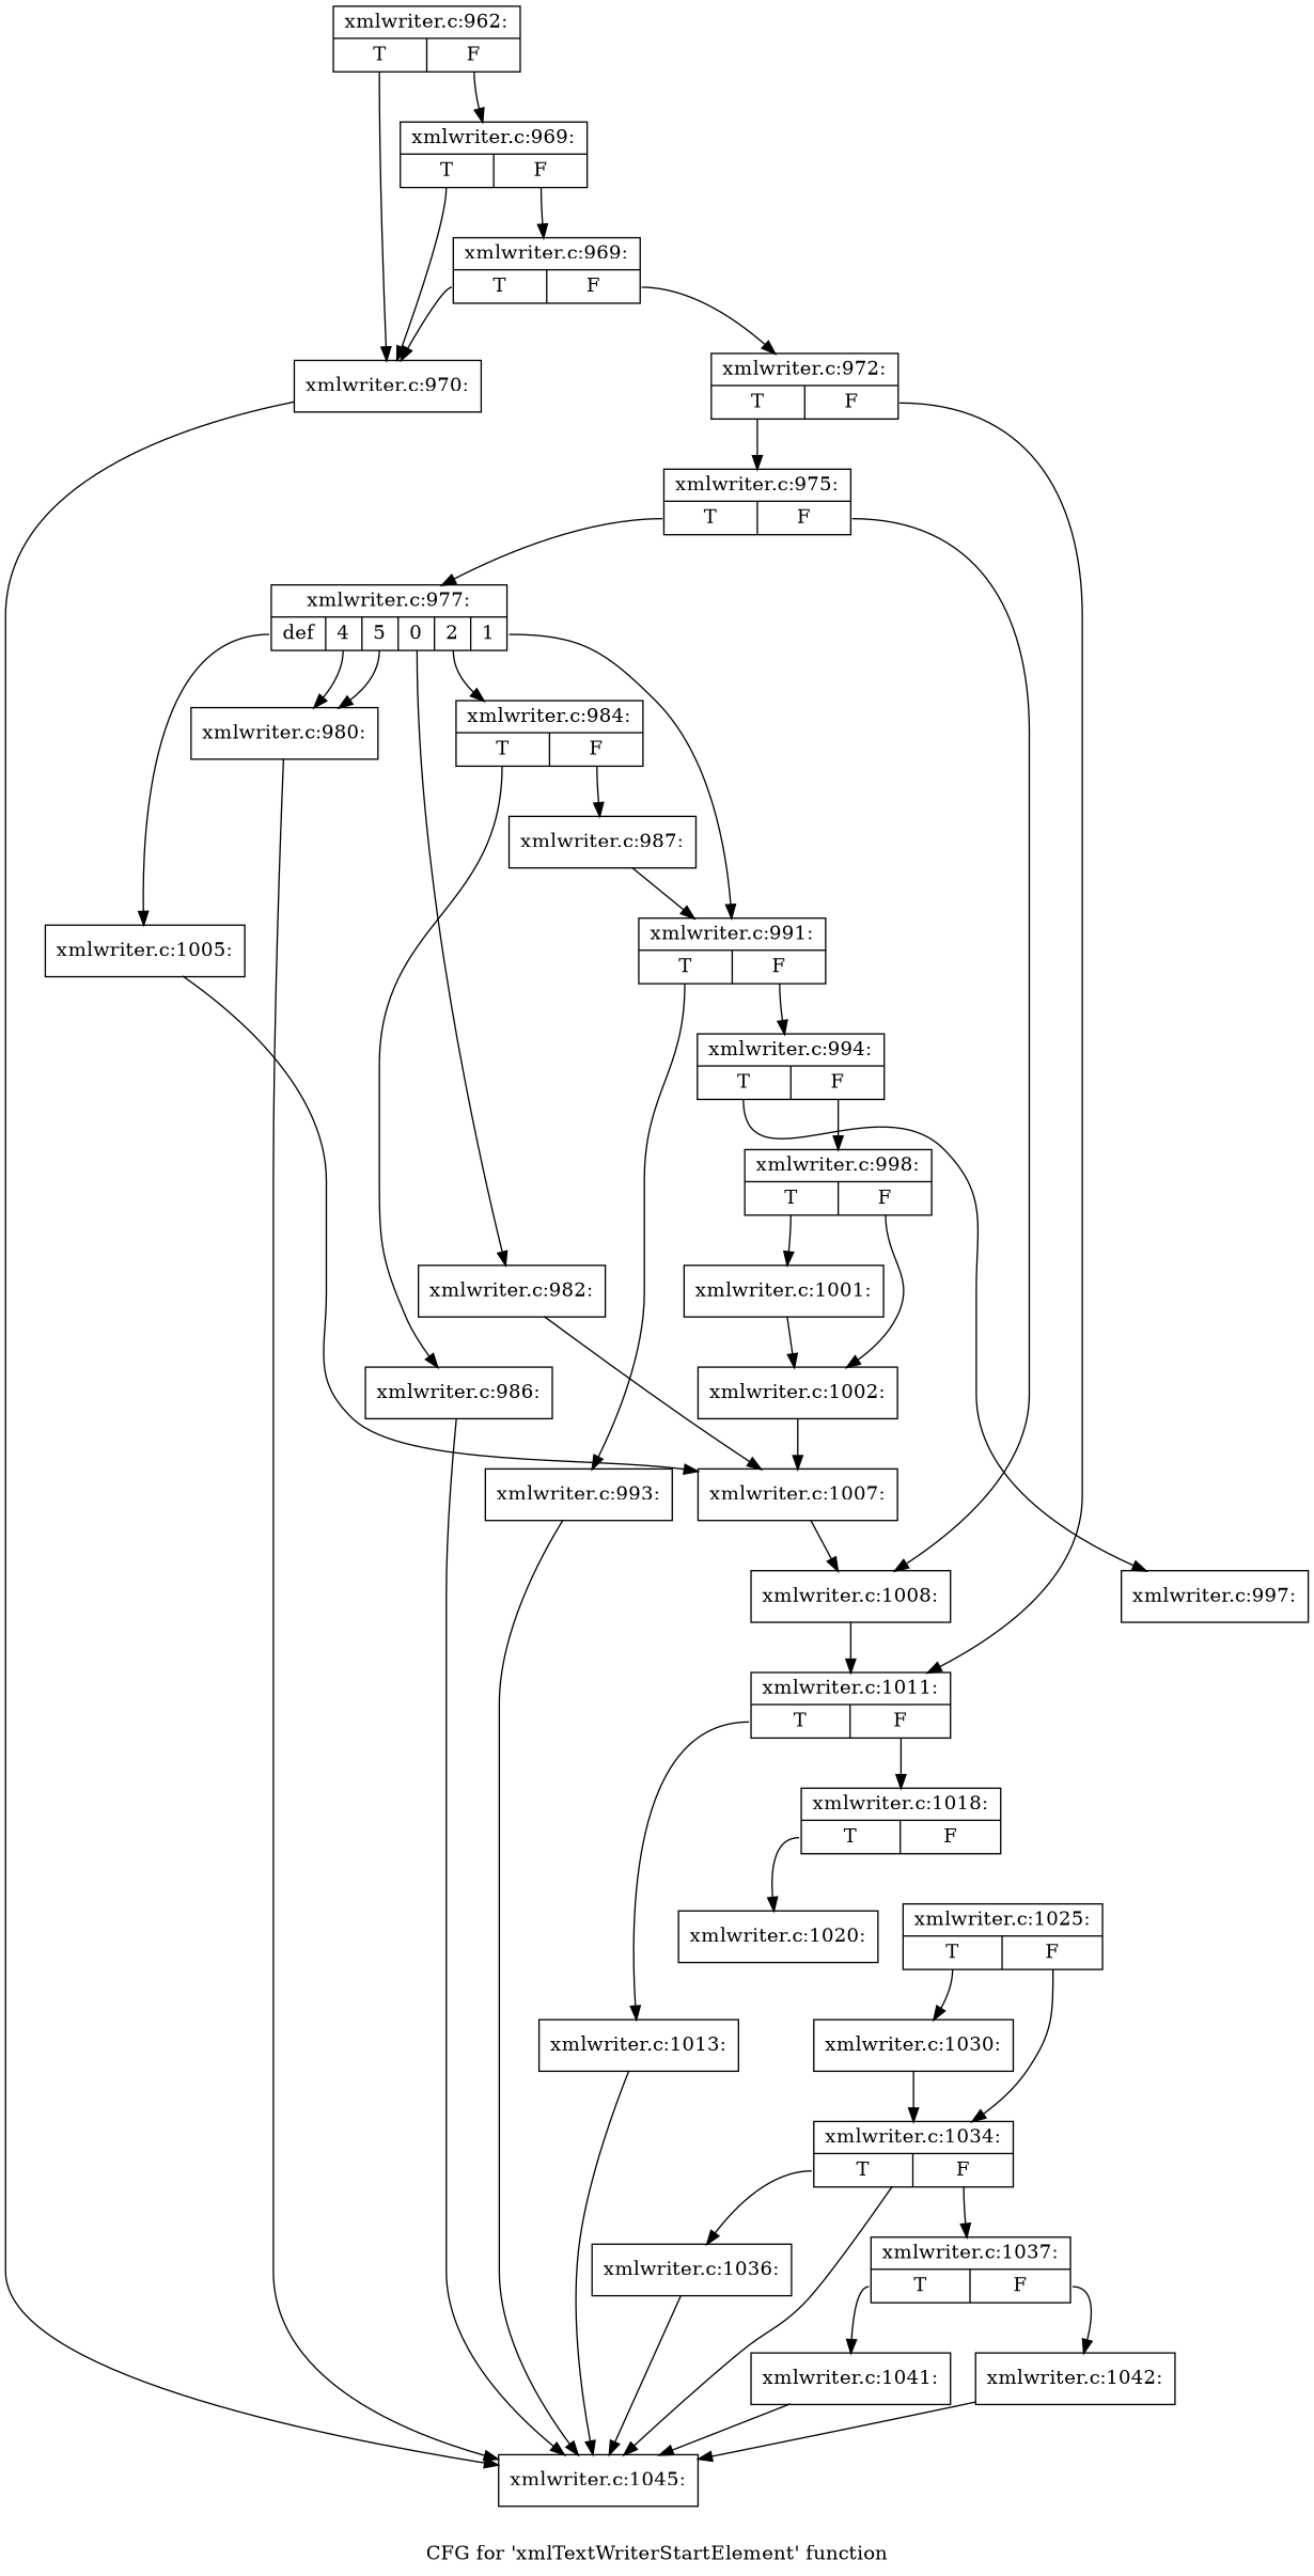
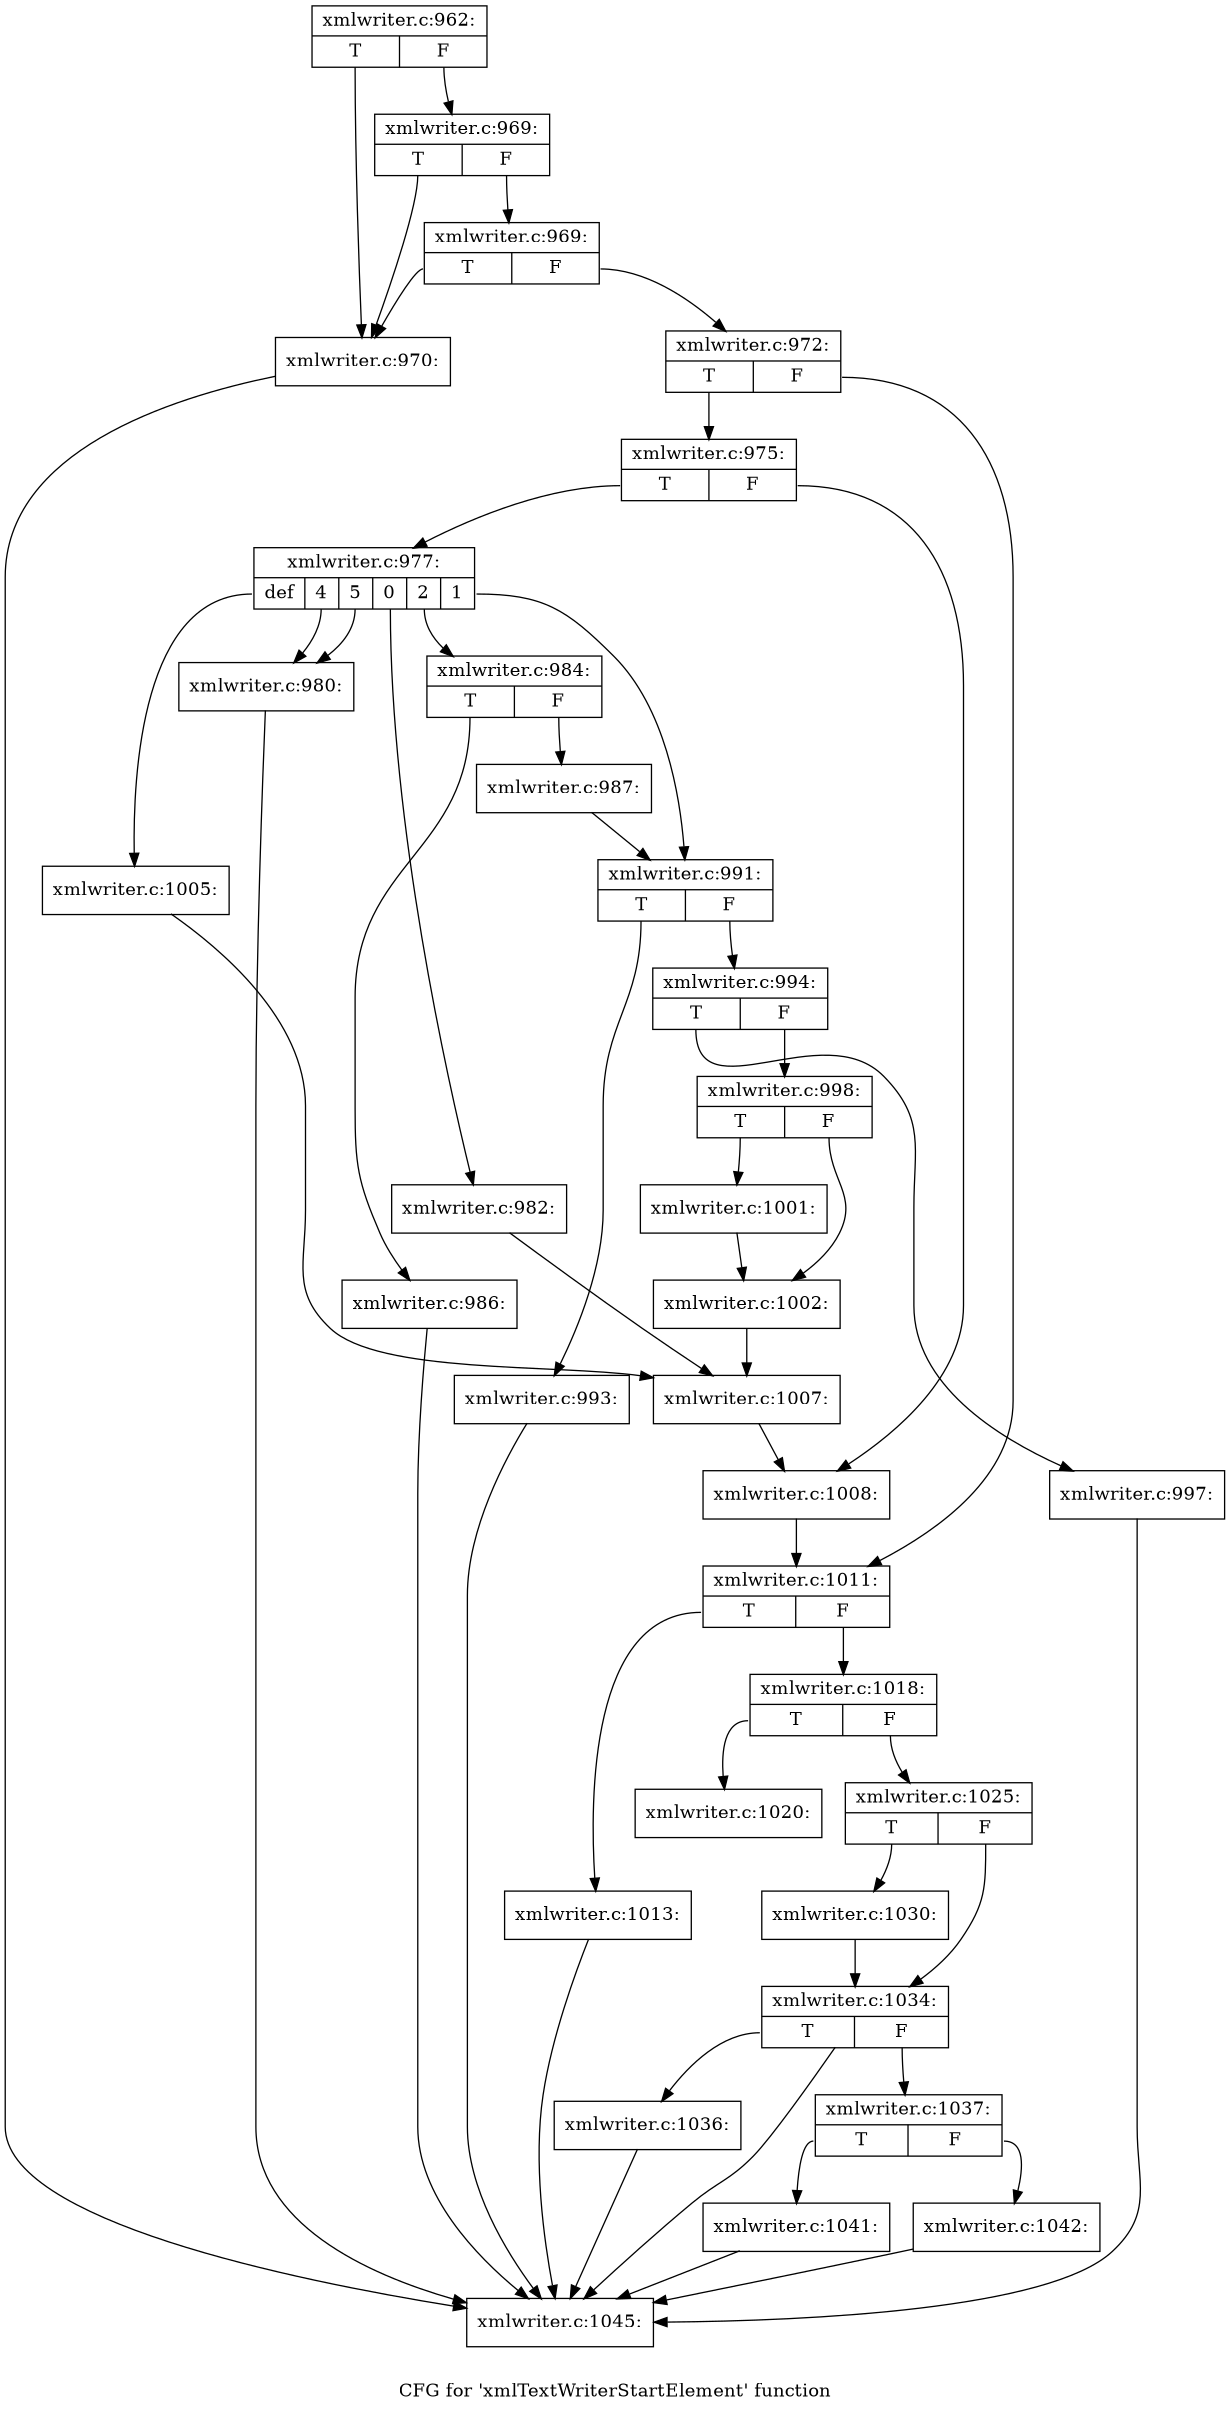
  digraph {
    label="CFG for 'xmlTextWriterStartElement' function"
    node [shape=record]
    n1 [label="{xmlwriter.c:962:|{<s0>T|<s1>F}}"]
    n2 [label="{xmlwriter.c:970:}"]
    n3 [label="{xmlwriter.c:969:|{<s0>T|<s1>F}}"]
    n4 [label="{xmlwriter.c:1045:}"]
    n5 [label="{xmlwriter.c:969:|{<s0>T|<s1>F}}"]
    n6 [label="{xmlwriter.c:972:|{<s0>T|<s1>F}}"]
    n7 [label="{xmlwriter.c:975:|{<s0>T|<s1>F}}"]
    n8 [label="{xmlwriter.c:1011:|{<s0>T|<s1>F}}"]
    n9 [label="{xmlwriter.c:977:|{<s0>def|<s1>4|<s2>5|<s3>0|<s4>2|<s5>1}}"]
    n10 [label="{xmlwriter.c:1008:}"]
    n11 [label="{xmlwriter.c:1013:}"]
    n12 [label="{xmlwriter.c:1018:|{<s0>T|<s1>F}}"]
    n13 [label="{xmlwriter.c:1005:}"]
    n14 [label="{xmlwriter.c:980:}"]
    n15 [label="{xmlwriter.c:982:}"]
    n16 [label="{xmlwriter.c:984:|{<s0>T|<s1>F}}"]
    n17 [label="{xmlwriter.c:991:|{<s0>T|<s1>F}}"]
    n18 [label="{xmlwriter.c:1020:}"]
    n19 [label="{xmlwriter.c:1025:|{<s0>T|<s1>F}}"]
    n20 [label="{xmlwriter.c:1007:}"]
    n21 [label="{xmlwriter.c:986:}"]
    n22 [label="{xmlwriter.c:987:}"]
    n23 [label="{xmlwriter.c:993:}"]
    n24 [label="{xmlwriter.c:994:|{<s0>T|<s1>F}}"]
    n25 [label="{xmlwriter.c:997:}"]
    n26 [label="{xmlwriter.c:998:|{<s0>T|<s1>F}}"]
    n27 [label="{xmlwriter.c:1001:}"]
    n28 [label="{xmlwriter.c:1002:}"]
    n29 [label="{xmlwriter.c:1030:}"]
    n30 [label="{xmlwriter.c:1034:|{<s0>T|<s1>F}}"]
    n31 [label="{xmlwriter.c:1036:}"]
    n32 [label="{xmlwriter.c:1037:|{<s0>T|<s1>F}}"]
    n33 [label="{xmlwriter.c:1041:}"]
    n34 [label="{xmlwriter.c:1042:}"]
    n1 -> n2 [tailport=s0]
    n1 -> n3 [tailport=s1]
    n2 -> n4
    n3 -> n2 [tailport=s0]
    n3 -> n5 [tailport=s1]
    n5 -> n2 [tailport=s0]
    n5 -> n6 [tailport=s1]
    n6 -> n7 [tailport=s0]
    n6 -> n8 [tailport=s1]
    n7 -> n9 [tailport=s0]
    n7 -> n10 [tailport=s1]
    n8 -> n11 [tailport=s0]
    n8 -> n12 [tailport=s1]
    n9 -> n13 [tailport=s0]
    n9 -> n14 [tailport=s1]
    n9 -> n14 [tailport=s2]
    n9 -> n15 [tailport=s3]
    n9 -> n16 [tailport=s4]
    n9 -> n17 [tailport=s5]
    n10 -> n8
    n11 -> n4
    n12 -> n18 [tailport=s0]
+   n12 -> n19 [tailport=s1]
    n13 -> n20
    n14 -> n4
    n15 -> n20
    n16 -> n21 [tailport=s0]
    n16 -> n22 [tailport=s1]
    n17 -> n23 [tailport=s0]
    n17 -> n24 [tailport=s1]
    n19 -> n29 [tailport=s0]
    n19 -> n30 [tailport=s1]
    n20 -> n10
    n21 -> n4
    n22 -> n17
    n23 -> n4
    n24 -> n25 [tailport=s0]
    n24 -> n26 [tailport=s1]
+   n25 -> n4
    n26 -> n27 [tailport=s0]
    n26 -> n28 [tailport=s1]
    n27 -> n28
    n28 -> n20
    n29 -> n30
    n30 -> n4
    n30 -> n31 [tailport=s0]
    n30 -> n32 [tailport=s1]
    n31 -> n4
    n32 -> n33 [tailport=s0]
    n32 -> n34 [tailport=s1]
    n33 -> n4
    n34 -> n4
  }
